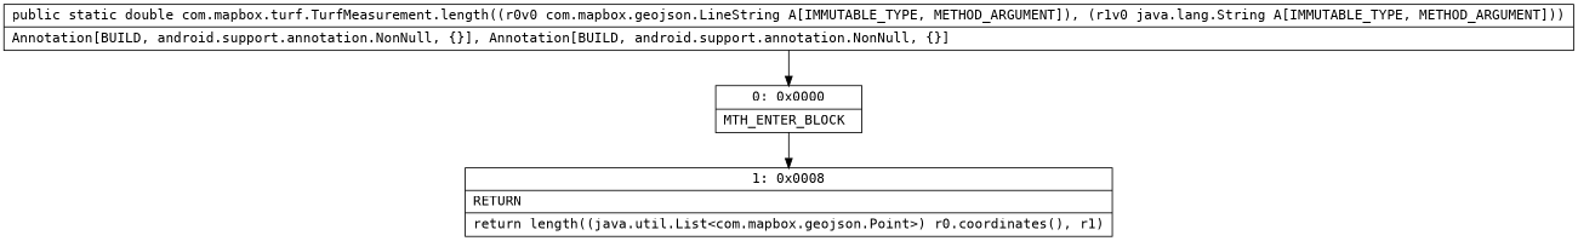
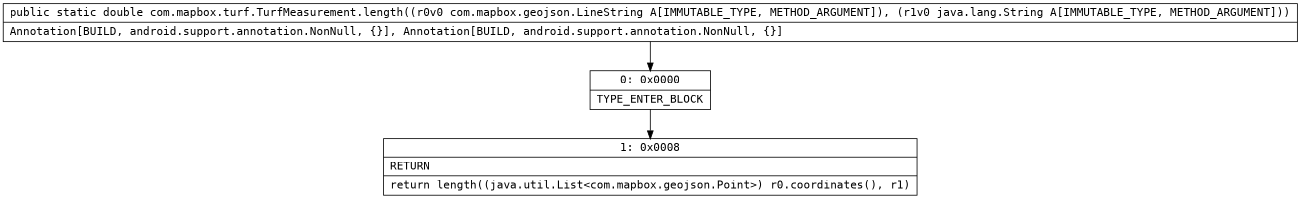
  digraph {
    fontname="DejaVu Sans Mono"
    node [shape=record fontname="DejaVu Sans Mono"]
    edge [fontname="DejaVu Sans Mono"]
-   n1 [label="{0\:\ 0x0000|MTH_ENTER_BLOCK\l}"]
+   n1 [label="{0\:\ 0x0000|TYPE_ENTER_BLOCK\l}"]
    n2 [label="{1\:\ 0x0008|RETURN\l|return length((java.util.List\<com.mapbox.geojson.Point\>) r0.coordinates(), r1)\l}"]
    n3 [label="{public static double com.mapbox.turf.TurfMeasurement.length((r0v0 com.mapbox.geojson.LineString A[IMMUTABLE_TYPE, METHOD_ARGUMENT]), (r1v0 java.lang.String A[IMMUTABLE_TYPE, METHOD_ARGUMENT]))  | Annotation[BUILD, android.support.annotation.NonNull, \{\}], Annotation[BUILD, android.support.annotation.NonNull, \{\}]\l}"]
    n1 -> n2
    n3 -> n1
  }
